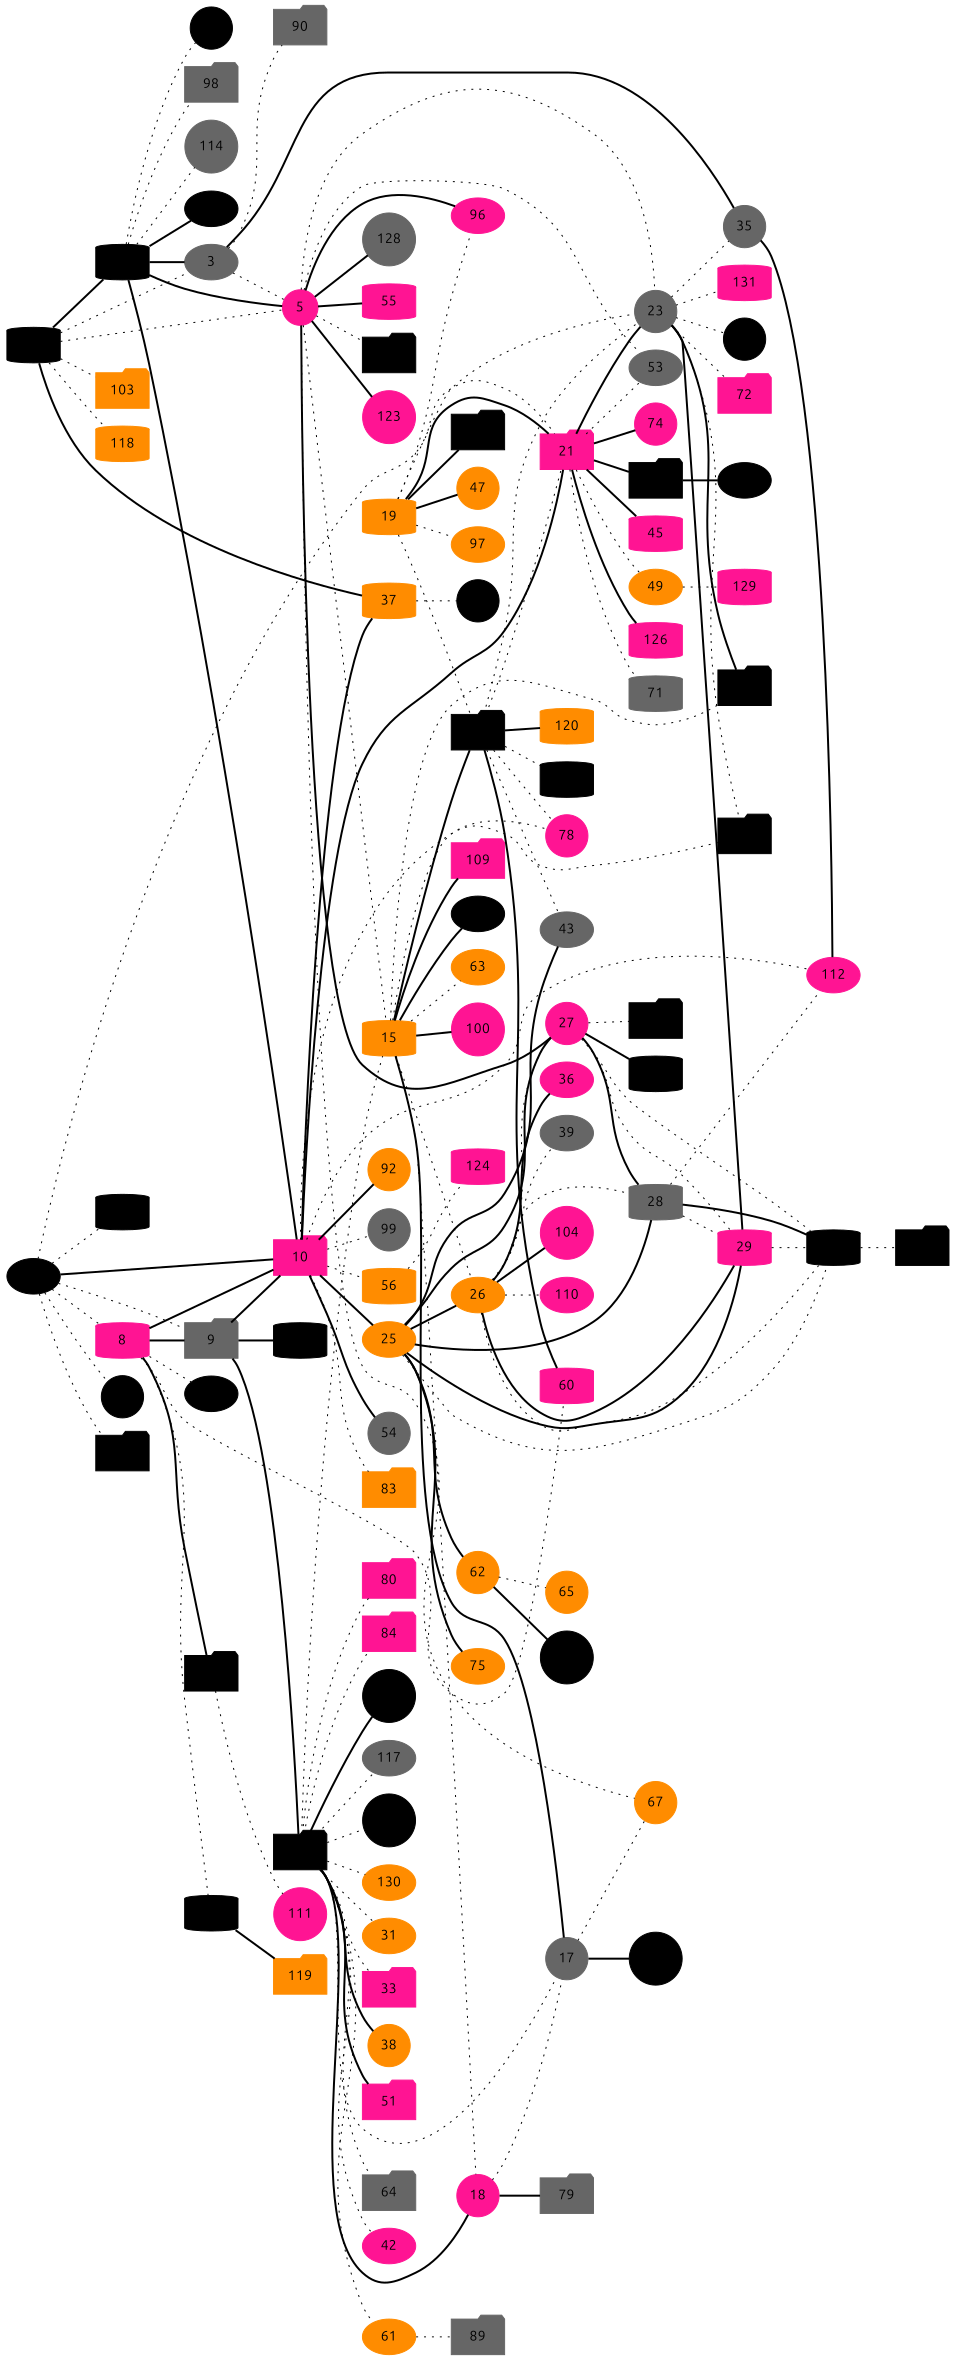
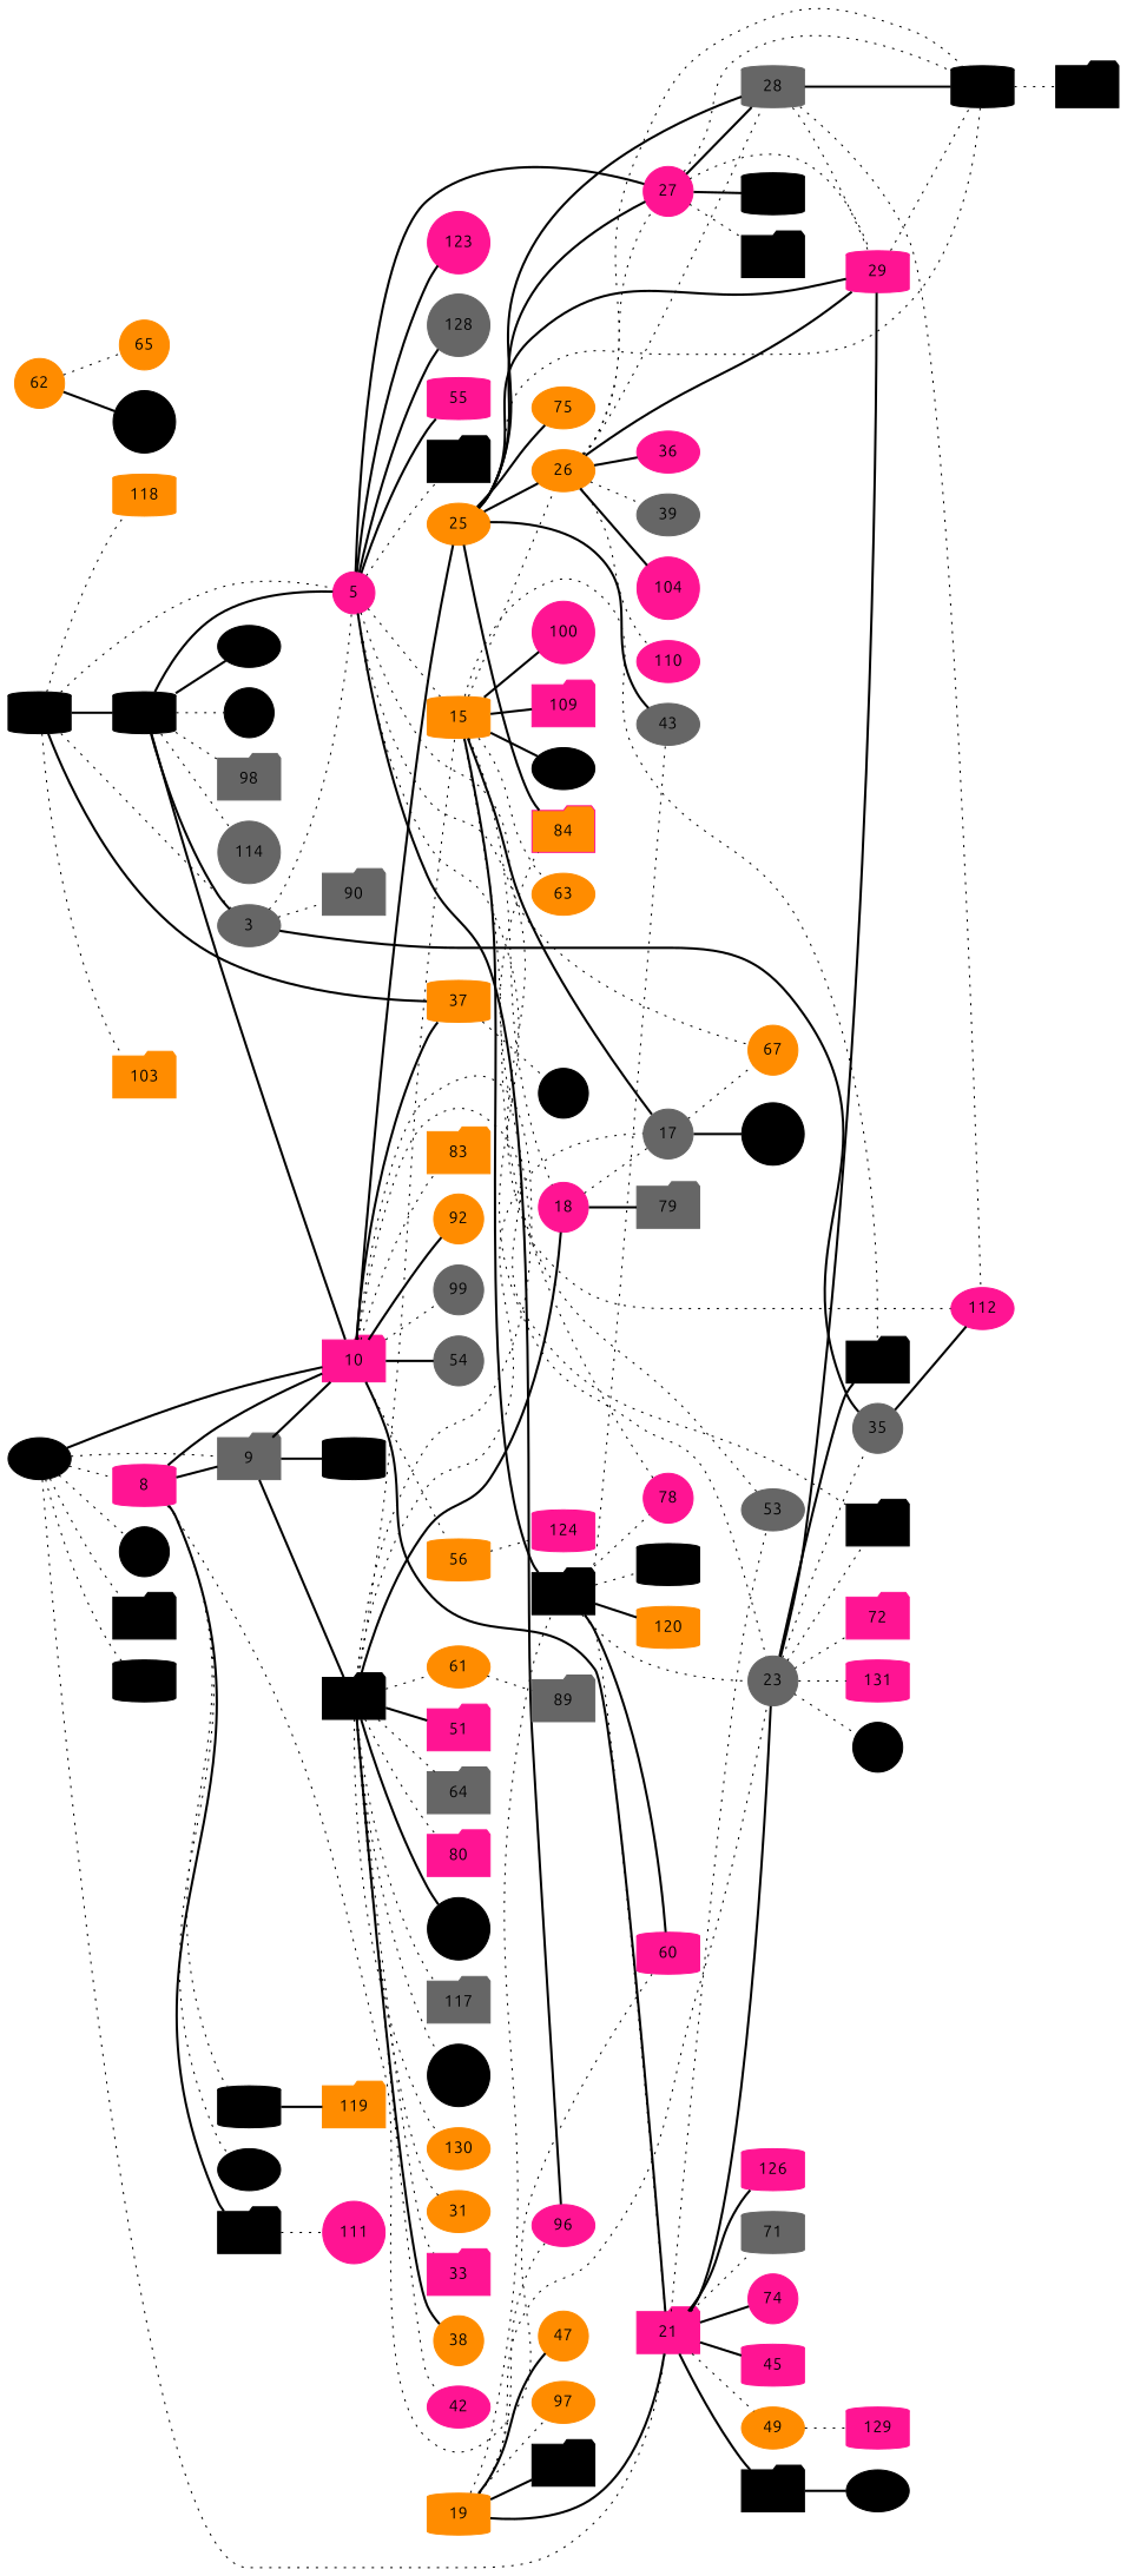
  graph {
    fontname=Ubuntu
    rankdir=LR
    node [color=black fontname=Ubuntu shape=circle style=filled]
    edge [fontname=Ubuntu style=dotted]
    2 [shape=cylinder super="+4"]
    3 [color=gray40 shape=ellipse super="+46"]
    5 [color=deeppink super="+6"]
    10 [color=deeppink shape=folder super="+11"]
    70 [shape=ellipse]
    91
    98 [color=gray40 shape=folder]
    114 [color=gray40]
    1 [shape=cylinder]
    37 [color=darkorange shape=cylinder super="+48"]
    103 [color=darkorange shape=folder]
    118 [color=darkorange shape=cylinder]
    35 [color=gray40]
    90 [color=gray40 shape=folder]
    15 [color=darkorange shape=cylinder super="+18"]
    23 [color=gray40 super="+24"]
    27 [color=deeppink super="+59"]
    53 [color=gray40 shape=ellipse]
    55 [color=deeppink shape=cylinder]
    67 [color=darkorange]
    93 [shape=folder]
    96 [color=deeppink shape=ellipse]
    123 [color=deeppink]
    128 [color=gray40]
    82
    21 [color=deeppink shape=folder super="+41"]
    25 [color=darkorange shape=ellipse]
    54 [color=gray40]
    56 [color=darkorange shape=cylinder]
    83 [color=darkorange shape=folder]
    92 [color=darkorange]
    99 [color=gray40]
    101 [shape=folder]
    112 [color=deeppink shape=ellipse super="+125"]
    n35 [color=deeppink label=18 super="+77"]
    17 [color=gray40 super="+57"]
    20 [shape=folder super="+66"]
    26 [color=darkorange shape=ellipse super="+122"]
    34 [shape=ellipse]
    63 [color=darkorange shape=ellipse]
    78 [color=deeppink]
    100 [color=deeppink]
    109 [color=deeppink shape=folder]
    113 [shape=folder]
    29 [color=deeppink shape=cylinder super="+94"]
    50
    72 [color=deeppink shape=folder]
    131 [color=deeppink shape=cylinder]
    28 [color=gray40 shape=cylinder super="+86"]
    30 [shape=cylinder super="+79"]
    73 [shape=folder]
    106 [shape=cylinder]
    7 [shape=ellipse super="+12"]
    8 [color=deeppink shape=cylinder super="+81"]
    9 [color=gray40 shape=folder super="+44"]
    32
    58 [shape=folder]
    87 [shape=cylinder]
    52 [shape=ellipse]
    60 [color=deeppink shape=cylinder]
    68 [shape=cylinder]
    102 [shape=folder]
    13 [shape=folder super="+14"]
    127 [shape=cylinder]
    45 [color=deeppink shape=cylinder super="+76"]
    49 [color=darkorange shape=ellipse]
    71 [color=gray40 shape=cylinder]
    74 [color=deeppink]
    107 [shape=folder]
    126 [color=deeppink shape=cylinder]
    119 [color=darkorange shape=folder]
    111 [color=deeppink]
    31 [color=darkorange shape=ellipse]
    33 [color=deeppink shape=folder]
    38 [color=darkorange]
    42 [color=deeppink shape=ellipse]
    51 [color=deeppink shape=folder]
    61 [color=darkorange shape=ellipse super="+85"]
    64 [color=gray40 shape=folder]
    80 [color=deeppink shape=folder]
-   84 [color=deeppink shape=folder]
+   84 [color=deeppink shape=folder fillcolor=darkorange]
    105
-   117 [color=gray40 shape=ellipse]
+   117 [color=gray40 shape=folder]
    121
    130 [color=darkorange shape=ellipse]
    43 [color=gray40 shape=ellipse]
    62 [color=darkorange]
    75 [color=darkorange shape=ellipse]
    124 [color=deeppink shape=cylinder]
    n90 [color=gray40 label=79 shape=folder]
    115
    89 [color=gray40 shape=folder]
    88 [shape=cylinder]
    120 [color=darkorange shape=cylinder]
    36 [color=deeppink shape=ellipse]
    39 [color=gray40 shape=ellipse]
    104 [color=deeppink]
    110 [color=deeppink shape=ellipse]
    19 [color=darkorange shape=cylinder super="+22"]
    40 [shape=folder]
    47 [color=darkorange]
    97 [color=darkorange shape=ellipse]
    129 [color=deeppink shape=cylinder]
    132 [shape=ellipse]
    116 [shape=folder]
    65 [color=darkorange]
    108
    2 -- 3 [style=bold weight=2]
    2 -- 5 [style=bold weight=4]
    2 -- 10 [style=bold]
    2 -- 70 [style=bold]
    2 -- 91
    2 -- 98
    2 -- 114
    3 -- 5 [weight=2]
    3 -- 35 [style=bold]
    3 -- 90
    5 -- 15
    5 -- 23
    5 -- 27 [style=bold]
    5 -- 53
    5 -- 55 [style=bold]
    5 -- 67
    5 -- 93
    5 -- 96 [style=bold]
    5 -- 123 [style=bold]
    5 -- 128 [style=bold]
    10 -- 37 [style=bold]
    10 -- 21 [style=bold]
    10 -- 25 [style=bold]
    10 -- 54 [style=bold]
    10 -- 56
    10 -- 83
    10 -- 92 [style=bold]
    10 -- 99
    10 -- 101
    10 -- 112
    1 -- 2 [style=bold weight=2]
    1 -- 3
    1 -- 5 [weight=2]
    1 -- 37 [style=bold]
    1 -- 103
    1 -- 118
    37 -- 82
    35 -- 112 [style=bold]
    15 -- n35 [weight=2]
    15 -- 17 [style=bold weight=2]
    15 -- 20 [style=bold]
    15 -- 26
    15 -- 34 [style=bold]
    15 -- 63
    15 -- 78
    15 -- 100 [style=bold]
    15 -- 109 [style=bold]
    15 -- 113
    23 -- 35
    23 -- 101
    23 -- 113 [style=bold]
    23 -- 29 [style=bold]
    23 -- 50
    23 -- 72
    23 -- 131
    27 -- 29
    27 -- 28 [style=bold]
    27 -- 30
    27 -- 73
    27 -- 106 [style=bold]
    21 -- 23 [style=bold weight=2]
    21 -- 53
    21 -- 45 [style=bold]
    21 -- 49
    21 -- 71
    21 -- 74 [style=bold]
    21 -- 107 [style=bold]
    21 -- 126 [style=bold]
    25 -- 27 [style=bold]
    25 -- 26 [style=bold]
    25 -- 29 [style=bold]
    25 -- 28 [style=bold]
    25 -- 30
    25 -- 43 [style=bold]
-   25 -- 62 [style=bold]
+   25 -- 84 [style=bold]
    25 -- 75 [style=bold]
    56 -- 124
    n35 -- 17
    n35 -- n90 [style=bold]
    17 -- 67
    17 -- 115 [style=bold]
    20 -- 23 [weight=2]
    20 -- 21
    20 -- 78
    20 -- 60 [style=bold]
    20 -- 43
    20 -- 88
    20 -- 120 [style=bold]
    26 -- 27
    26 -- 29 [style=bold]
    26 -- 28
    26 -- 30
    26 -- 36 [style=bold]
    26 -- 39
    26 -- 104 [style=bold]
    26 -- 110
    29 -- 30
    28 -- 112
    28 -- 29
    28 -- 30 [style=bold]
    30 -- 116
    7 -- 10 [style=bold weight=4]
    7 -- 21
    7 -- 8 [weight=2]
    7 -- 9 [weight=2]
    7 -- 32
    7 -- 58
    7 -- 87
    8 -- 10 [style=bold weight=2]
    8 -- 9 [style=bold]
    8 -- 52
    8 -- 60
    8 -- 68
    8 -- 102 [style=bold]
    9 -- 10 [style=bold weight=2]
    9 -- 13 [style=bold]
    9 -- 127 [style=bold]
    68 -- 119 [style=bold]
    102 -- 111
    13 -- 15 [weight=4]
    13 -- n35 [style=bold weight=2]
    13 -- 17 [weight=2]
    13 -- 31
    13 -- 33
    13 -- 38 [style=bold]
    13 -- 42
    13 -- 51 [style=bold]
    13 -- 61
    13 -- 64
    13 -- 80
    13 -- 84
    13 -- 105 [style=bold]
    13 -- 117
    13 -- 121
    13 -- 130
    49 -- 129
    107 -- 132 [style=bold]
    61 -- 89
    62 -- 65
    62 -- 108 [style=bold]
    19 -- 23 [weight=4]
    19 -- 96
    19 -- 21 [style=bold weight=2]
    19 -- 20 [weight=2]
    19 -- 40 [style=bold]
    19 -- 47 [style=bold]
    19 -- 97
  }
